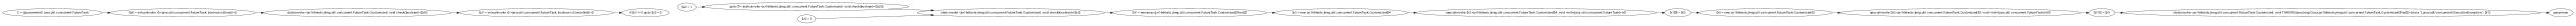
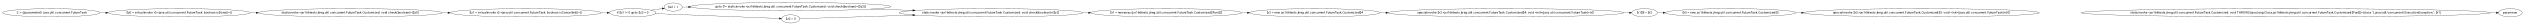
  digraph {
    fontname=Roboto
    rankdir=LR
    node [fontname=Roboto]
    edge [fontname=Roboto]
    n1 [label="r2 := @parameter0: java.util.concurrent.FutureTask"]
    "$z0 = virtualinvoke r0.<java.util.concurrent.FutureTask: boolean isDone()>()"
    "staticinvoke <jsr166tests.jtreg.util.concurrent.FutureTask.Customized: void check(boolean)>($z0)"
    "$z1 = virtualinvoke r0.<java.util.concurrent.FutureTask: boolean isCancelled()>()"
    "if $z1 != 0 goto $z2 = 0"
    "$z2 = 1"
    "$z2 = 0"
    "goto [?= staticinvoke <jsr166tests.jtreg.util.concurrent.FutureTask.Customized: void check(boolean)>($z2)]"
    "staticinvoke <jsr166tests.jtreg.util.concurrent.FutureTask.Customized: void check(boolean)>($z2)"
    "$r1 = newarray (jsr166tests.jtreg.util.concurrent.FutureTask.Customized$Fun)[2]"
    "$r2 = new jsr166tests.jtreg.util.concurrent.FutureTask.Customized$4"
    "specialinvoke $r2.<jsr166tests.jtreg.util.concurrent.FutureTask.Customized$4: void <init>(java.util.concurrent.FutureTask)>(r0)"
    "$r1[0] = $r2"
    "$r3 = new jsr166tests.jtreg.util.concurrent.FutureTask.Customized$5"
    "specialinvoke $r3.<jsr166tests.jtreg.util.concurrent.FutureTask.Customized$5: void <init>(java.util.concurrent.FutureTask)>(r0)"
-   "$r1[1] = $r3"
    "staticinvoke <jsr166tests.jtreg.util.concurrent.FutureTask.Customized: void THROWS(java.lang.Class,jsr166tests.jtreg.util.concurrent.FutureTask.Customized$Fun[])>(class \"Ljava/util/concurrent/ExecutionException;\", $r1)"
    n18 [label=parameter]
    n1 -> "$z0 = virtualinvoke r0.<java.util.concurrent.FutureTask: boolean isDone()>()"
    "$z0 = virtualinvoke r0.<java.util.concurrent.FutureTask: boolean isDone()>()" -> "staticinvoke <jsr166tests.jtreg.util.concurrent.FutureTask.Customized: void check(boolean)>($z0)"
    "staticinvoke <jsr166tests.jtreg.util.concurrent.FutureTask.Customized: void check(boolean)>($z0)" -> "$z1 = virtualinvoke r0.<java.util.concurrent.FutureTask: boolean isCancelled()>()"
    "$z1 = virtualinvoke r0.<java.util.concurrent.FutureTask: boolean isCancelled()>()" -> "if $z1 != 0 goto $z2 = 0"
+   "if $z1 != 0 goto $z2 = 0" -> "$z2 = 1"
+   "if $z1 != 0 goto $z2 = 0" -> "$z2 = 0"
    "$z2 = 1" -> "goto [?= staticinvoke <jsr166tests.jtreg.util.concurrent.FutureTask.Customized: void check(boolean)>($z2)]"
    "$z2 = 0" -> "staticinvoke <jsr166tests.jtreg.util.concurrent.FutureTask.Customized: void check(boolean)>($z2)"
    "goto [?= staticinvoke <jsr166tests.jtreg.util.concurrent.FutureTask.Customized: void check(boolean)>($z2)]" -> "staticinvoke <jsr166tests.jtreg.util.concurrent.FutureTask.Customized: void check(boolean)>($z2)"
    "staticinvoke <jsr166tests.jtreg.util.concurrent.FutureTask.Customized: void check(boolean)>($z2)" -> "$r1 = newarray (jsr166tests.jtreg.util.concurrent.FutureTask.Customized$Fun)[2]"
    "$r1 = newarray (jsr166tests.jtreg.util.concurrent.FutureTask.Customized$Fun)[2]" -> "$r2 = new jsr166tests.jtreg.util.concurrent.FutureTask.Customized$4"
    "$r2 = new jsr166tests.jtreg.util.concurrent.FutureTask.Customized$4" -> "specialinvoke $r2.<jsr166tests.jtreg.util.concurrent.FutureTask.Customized$4: void <init>(java.util.concurrent.FutureTask)>(r0)"
    "specialinvoke $r2.<jsr166tests.jtreg.util.concurrent.FutureTask.Customized$4: void <init>(java.util.concurrent.FutureTask)>(r0)" -> "$r1[0] = $r2"
    "$r1[0] = $r2" -> "$r3 = new jsr166tests.jtreg.util.concurrent.FutureTask.Customized$5"
    "$r3 = new jsr166tests.jtreg.util.concurrent.FutureTask.Customized$5" -> "specialinvoke $r3.<jsr166tests.jtreg.util.concurrent.FutureTask.Customized$5: void <init>(java.util.concurrent.FutureTask)>(r0)"
-   "specialinvoke $r3.<jsr166tests.jtreg.util.concurrent.FutureTask.Customized$5: void <init>(java.util.concurrent.FutureTask)>(r0)" -> "$r1[1] = $r3"
-   "$r1[1] = $r3" -> "staticinvoke <jsr166tests.jtreg.util.concurrent.FutureTask.Customized: void THROWS(java.lang.Class,jsr166tests.jtreg.util.concurrent.FutureTask.Customized$Fun[])>(class \"Ljava/util/concurrent/ExecutionException;\", $r1)"
    "staticinvoke <jsr166tests.jtreg.util.concurrent.FutureTask.Customized: void THROWS(java.lang.Class,jsr166tests.jtreg.util.concurrent.FutureTask.Customized$Fun[])>(class \"Ljava/util/concurrent/ExecutionException;\", $r1)" -> n18
  }
